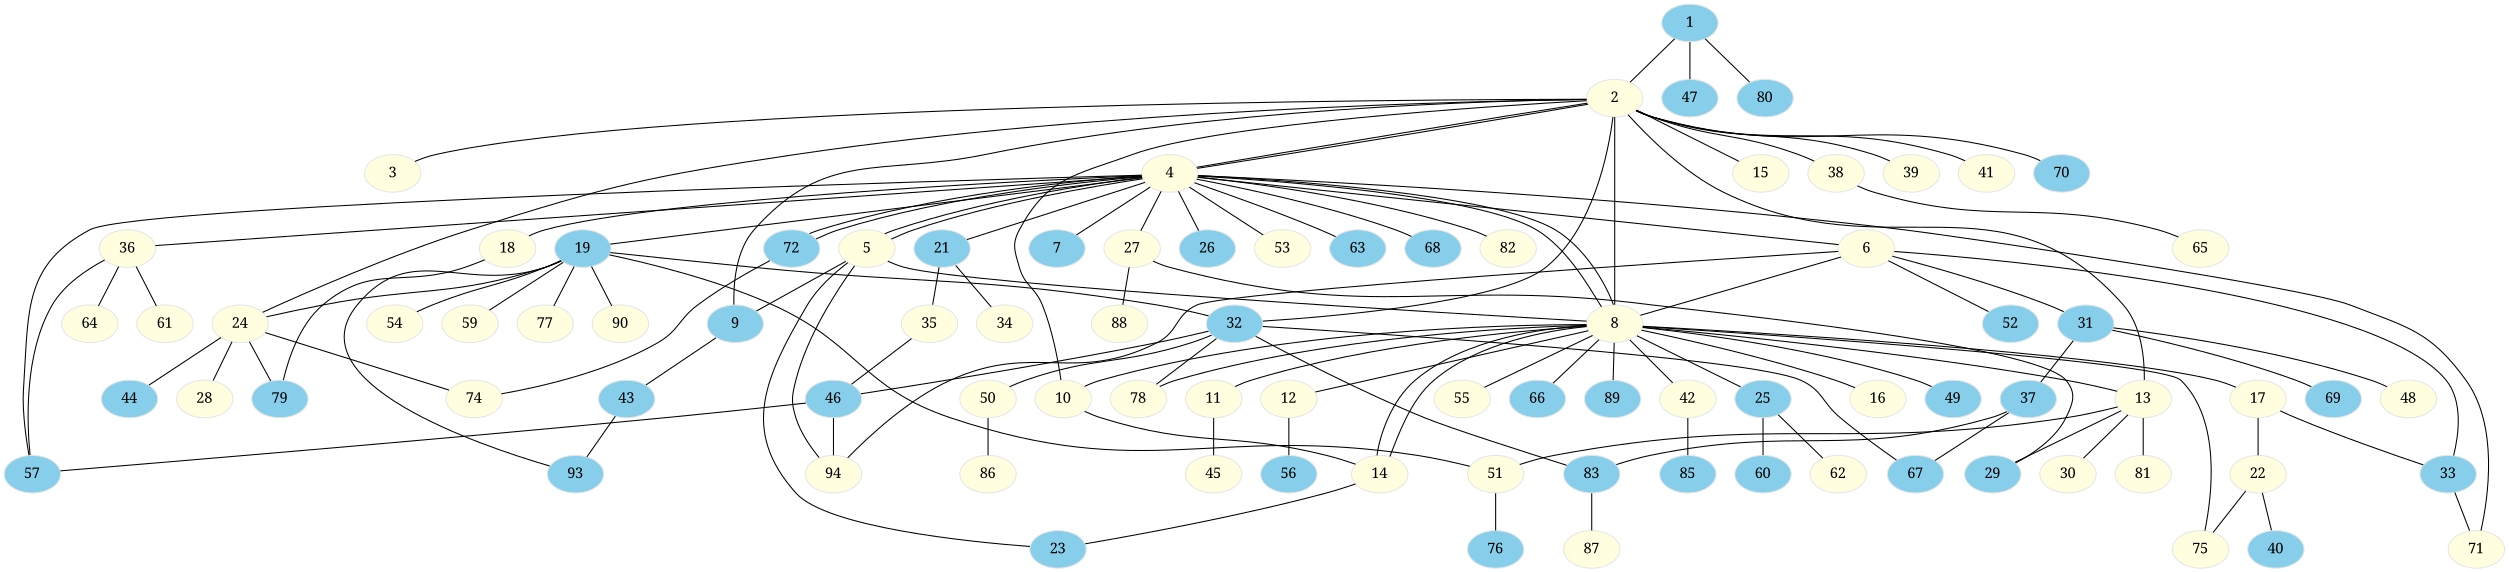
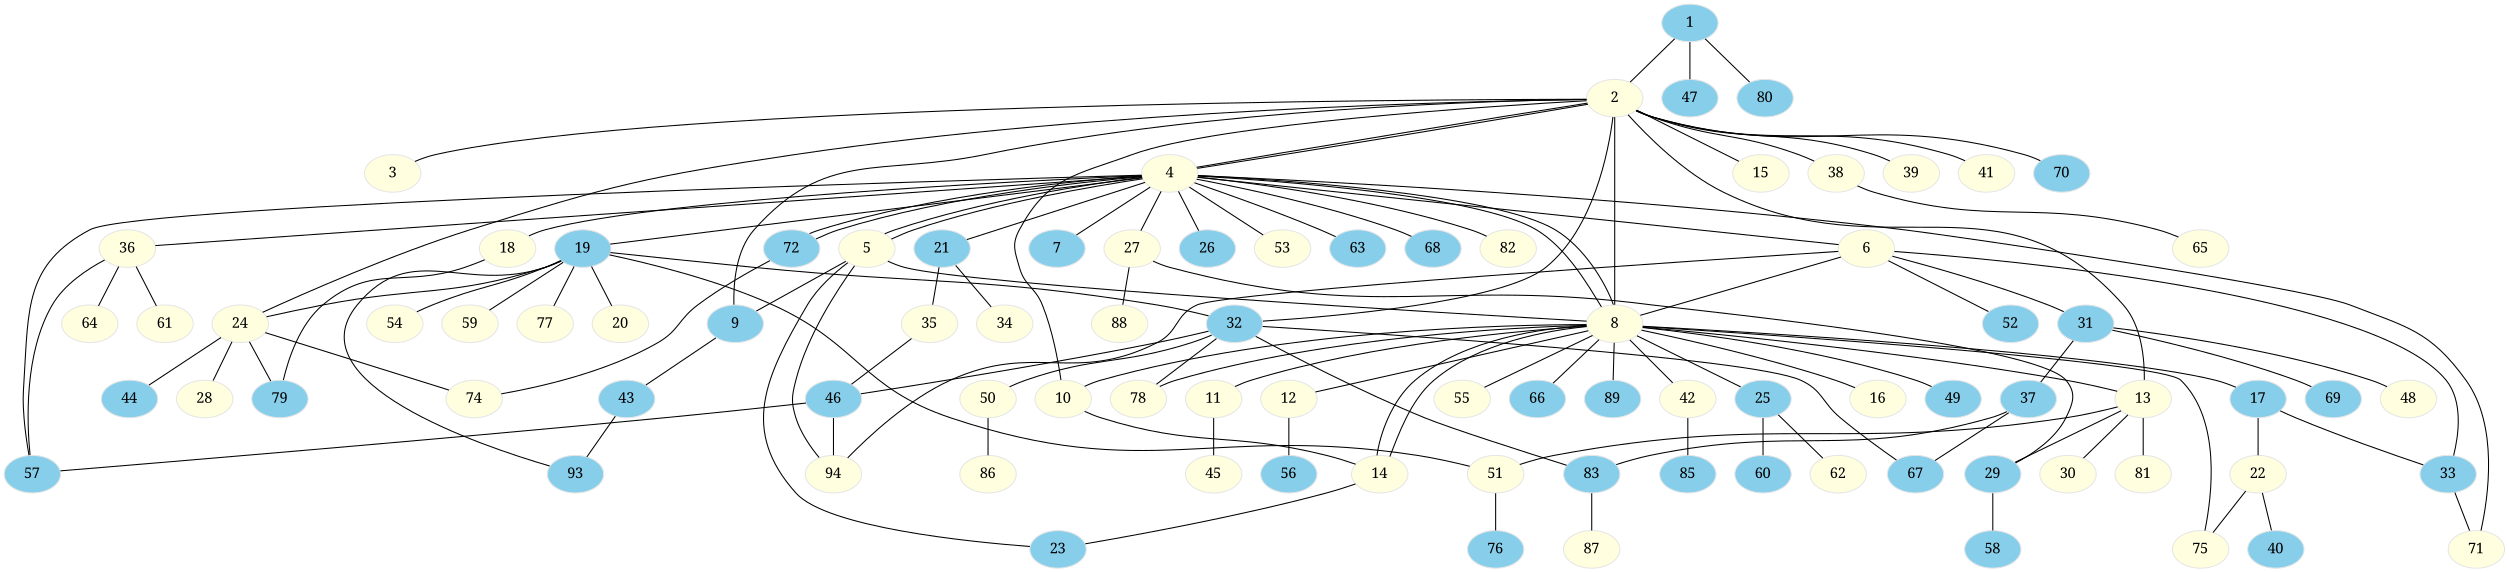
  graph {
    fontname="Noto Serif"
    node [color=gray90 fillcolor=lightyellow fontname="Noto Serif" style=filled]
    edge [fontname="Noto Serif"]
    1 [fillcolor=skyblue]
    2
    47 [fillcolor=skyblue]
    80 [fillcolor=skyblue]
    3
    4
    8
    9 [fillcolor=skyblue]
    10
    13
    15
    24
    32 [fillcolor=skyblue]
    38
    39
    41
    70 [fillcolor=skyblue]
    5
    6
    7 [fillcolor=skyblue]
    18
    19 [fillcolor=skyblue]
    21 [fillcolor=skyblue]
    26 [fillcolor=skyblue]
    27
    36
    53
    57 [fillcolor=skyblue]
    63 [fillcolor=skyblue]
    68 [fillcolor=skyblue]
    71
    72 [fillcolor=skyblue]
    82
    11
    12
    14
    16
-   17
+   17 [fillcolor=skyblue]
    25 [fillcolor=skyblue]
    42
    49 [fillcolor=skyblue]
    55
    66 [fillcolor=skyblue]
    75
    78
    89 [fillcolor=skyblue]
    43 [fillcolor=skyblue]
    29 [fillcolor=skyblue]
    30
    51
    81
    79 [fillcolor=skyblue]
    28
    44 [fillcolor=skyblue]
    74
    46 [fillcolor=skyblue]
    50
    67 [fillcolor=skyblue]
    83 [fillcolor=skyblue]
    65
    23 [fillcolor=skyblue]
    n62 [label=94]
    31 [fillcolor=skyblue]
    33 [fillcolor=skyblue]
    52 [fillcolor=skyblue]
-   20 [label=90]
+   20
    54
    59
    n69 [fillcolor=skyblue label=93]
    77
    34
    35
    88
    61
    64
    37 [fillcolor=skyblue]
    48
    69 [fillcolor=skyblue]
    45
    56 [fillcolor=skyblue]
    22
    60 [fillcolor=skyblue]
    62
    85 [fillcolor=skyblue]
+   58 [fillcolor=skyblue]
    76 [fillcolor=skyblue]
    40 [fillcolor=skyblue]
    86
    87
    1 -- 2
    1 -- 47
    1 -- 80
    2 -- 3
    2 -- 4
    2 -- 4
    2 -- 8
    2 -- 9
    2 -- 10
    2 -- 13
    2 -- 15
    2 -- 24
    2 -- 32
    2 -- 38
    2 -- 39
    2 -- 41
    2 -- 70
    4 -- 8
    4 -- 8
    4 -- 5
    4 -- 5
    4 -- 6
    4 -- 7
    4 -- 18
    4 -- 19
    4 -- 21
    4 -- 26
    4 -- 27
    4 -- 36
    4 -- 53
    4 -- 57
    4 -- 63
    4 -- 68
    4 -- 71
    4 -- 72
    4 -- 72
    4 -- 82
    8 -- 10
    8 -- 13
    8 -- 11
    8 -- 12
    8 -- 14
    8 -- 14
    8 -- 16
    8 -- 17
    8 -- 25
    8 -- 42
    8 -- 49
    8 -- 55
    8 -- 66
    8 -- 75
    8 -- 78
    8 -- 89
    9 -- 43
    10 -- 14
    13 -- 29
    13 -- 30
    13 -- 51
    13 -- 81
    24 -- 79
    24 -- 28
    24 -- 44
    24 -- 74
    32 -- 78
    32 -- 46
    32 -- 50
    32 -- 67
    32 -- 83
    38 -- 65
    5 -- 8
    5 -- 9
    5 -- 23
    5 -- n62
    6 -- 8
    6 -- n62
    6 -- 31
    6 -- 33
    6 -- 52
    18 -- 79
    19 -- 24
    19 -- 32
    19 -- 51
    19 -- 20
    19 -- 54
    19 -- 59
    19 -- n69
    19 -- 77
    21 -- 34
    21 -- 35
    27 -- 29
    27 -- 88
    36 -- 57
    36 -- 61
    36 -- 64
    72 -- 74
    11 -- 45
    12 -- 56
    14 -- 23
    17 -- 33
    17 -- 22
    25 -- 60
    25 -- 62
    42 -- 85
    43 -- n69
+   29 -- 58
    51 -- 76
    46 -- 57
    46 -- n62
    50 -- 86
    83 -- 87
    31 -- 37
    31 -- 48
    31 -- 69
    33 -- 71
    35 -- 46
    37 -- 67
    37 -- 83
    22 -- 75
    22 -- 40
  }
